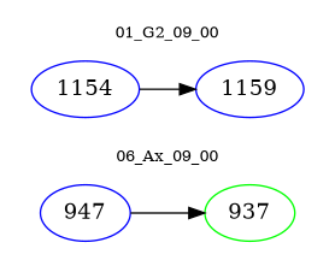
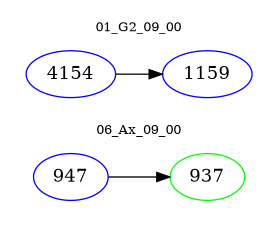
  digraph {
    rankdir=LR
    node [color=blue]
    edge [color=black]
    n1 [label=947]
    n2 [color=green label=937]
-   n3 [label=1154]
+   n3 [label=4154]
    n4 [label=1159]
    subgraph cluster_1 {
      color=white
      fontsize=10
      label="06_Ax_09_00"
      n1
      n2
    }
    subgraph cluster_2 {
      color=white
      fontsize=10
      label="01_G2_09_00"
      n3
      n4
    }
    n1 -> n2
    n3 -> n4
  }
